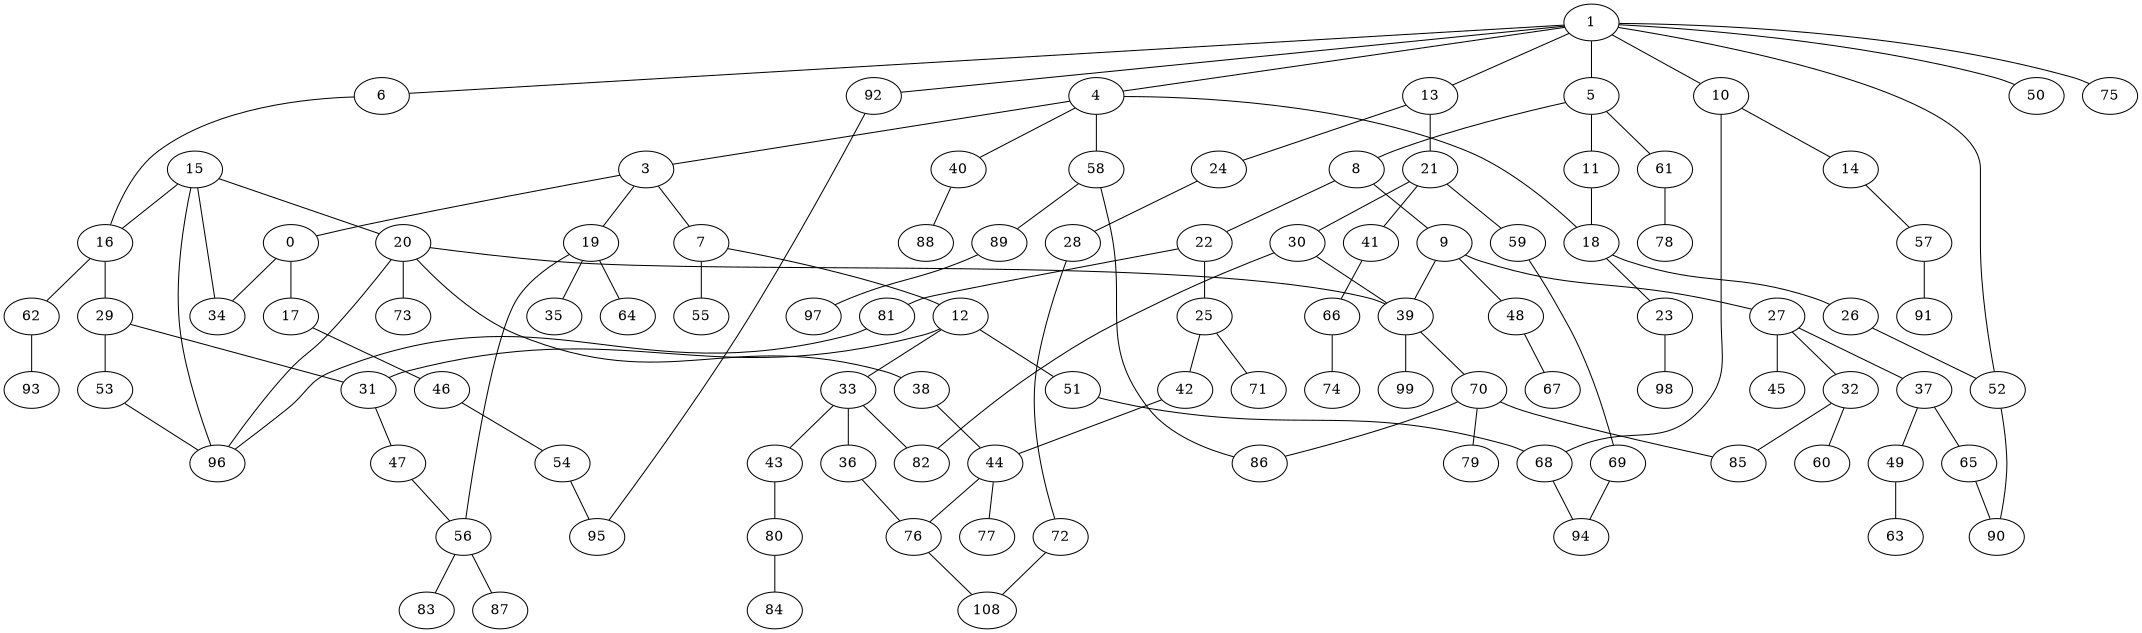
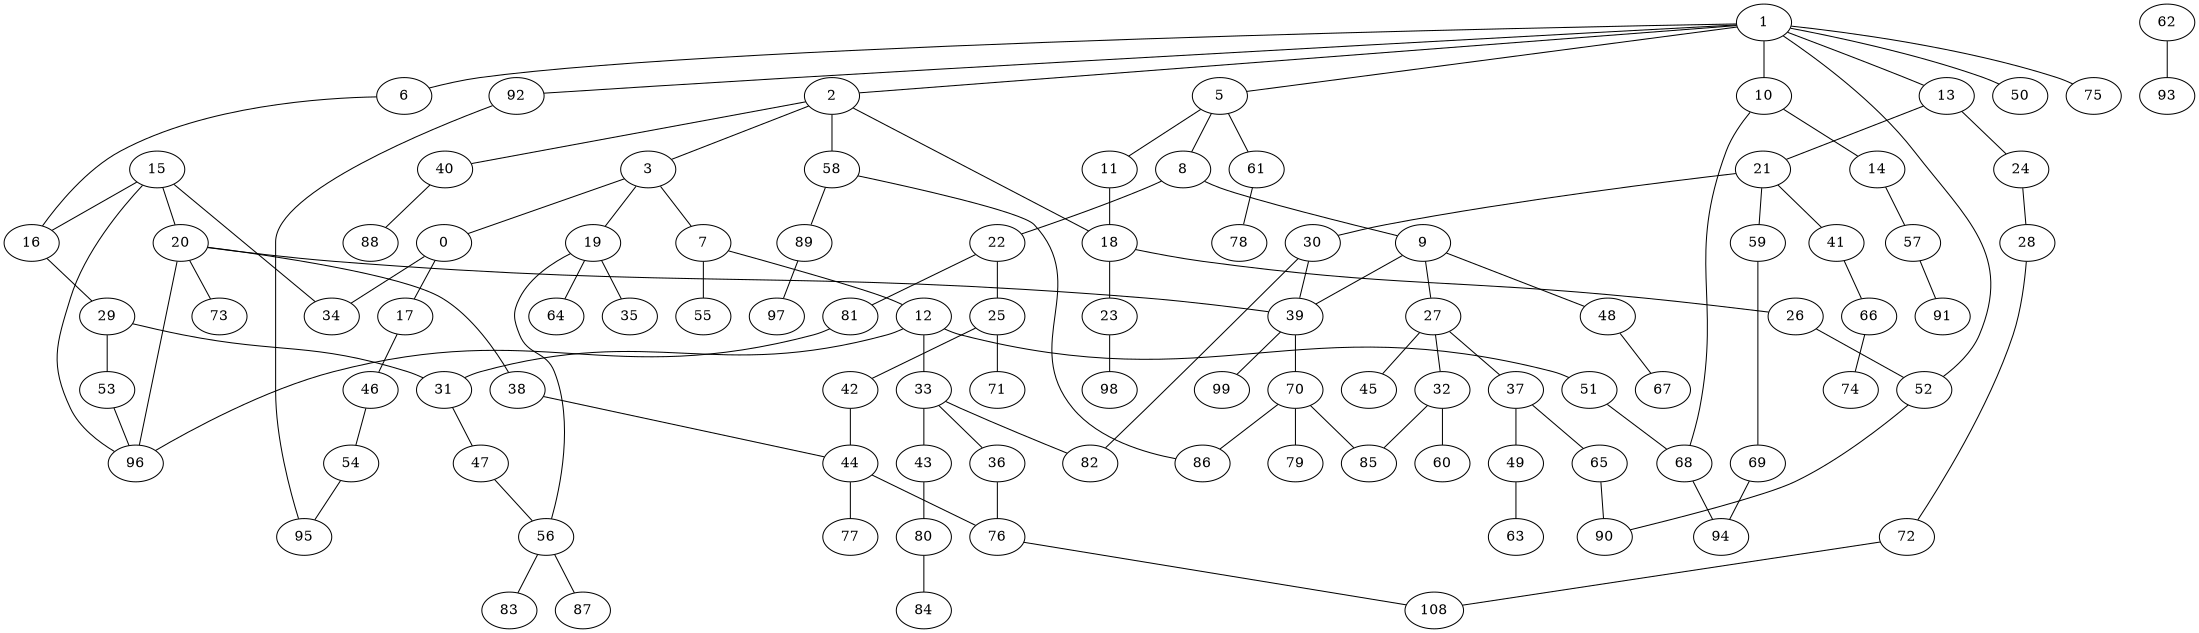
  graph {
    1
-   2 [label=4]
+   2
    5
    6
    10
    13
    50
    52
    75
    92
    3
    18
    40
    58
    8
    11
    61
    16
    14
    68
    21
    24
    90
    95
    n25 [label=0]
    7
    19
    23
    26
    88
    86
    89
    9
    22
    78
    15
    34
    20
    96
    57
    94
    30
    41
    59
    28
    17
    12
    55
    35
    56
    64
    98
    97
    46
    31
    33
    51
    83
    87
    54
    27
    39
    48
    25
    81
    29
    62
    38
    73
    47
    82
    36
    43
    32
    37
    45
    70
    99
    67
    42
    71
    60
    85
    49
    65
    79
    91
    76
    80
    66
    69
    72
    53
    93
    44
    77
    74
    n98 [label=108]
    63
    84
    1 -- 2
    1 -- 5
    1 -- 6
    1 -- 10
    1 -- 13
    1 -- 50
    1 -- 52
    1 -- 75
    1 -- 92
    2 -- 3
    2 -- 18
    2 -- 40
    2 -- 58
    5 -- 8
    5 -- 11
    5 -- 61
    6 -- 16
    10 -- 14
    10 -- 68
    13 -- 21
    13 -- 24
    52 -- 90
    92 -- 95
    3 -- n25
    3 -- 7
    3 -- 19
    18 -- 23
    18 -- 26
    40 -- 88
    58 -- 86
    58 -- 89
    8 -- 9
    8 -- 22
    11 -- 18
    61 -- 78
    16 -- 29
-   16 -- 62
    14 -- 57
    68 -- 94
    21 -- 30
    21 -- 41
    21 -- 59
    24 -- 28
    n25 -- 34
    n25 -- 17
    7 -- 12
    7 -- 55
    19 -- 35
    19 -- 56
    19 -- 64
    23 -- 98
    26 -- 52
    89 -- 97
    9 -- 27
    9 -- 39
    9 -- 48
    22 -- 25
    22 -- 81
    15 -- 16
    15 -- 34
    15 -- 20
    15 -- 96
    20 -- 96
    20 -- 39
    20 -- 38
    20 -- 73
    57 -- 91
    30 -- 39
    30 -- 82
    41 -- 66
    59 -- 69
    28 -- 72
    17 -- 46
    12 -- 31
    12 -- 33
    12 -- 51
    56 -- 83
    56 -- 87
    46 -- 54
    31 -- 47
    33 -- 82
    33 -- 36
    33 -- 43
    51 -- 68
    54 -- 95
    27 -- 32
    27 -- 37
    27 -- 45
    39 -- 70
    39 -- 99
    48 -- 67
    25 -- 42
    25 -- 71
    81 -- 96
    29 -- 31
    29 -- 53
    62 -- 93
    38 -- 44
    47 -- 56
    36 -- 76
    43 -- 80
    32 -- 60
    32 -- 85
    37 -- 49
    37 -- 65
    70 -- 86
    70 -- 85
    70 -- 79
    42 -- 44
    49 -- 63
    65 -- 90
    76 -- n98
    80 -- 84
    66 -- 74
    69 -- 94
    72 -- n98
    53 -- 96
    44 -- 76
    44 -- 77
  }
